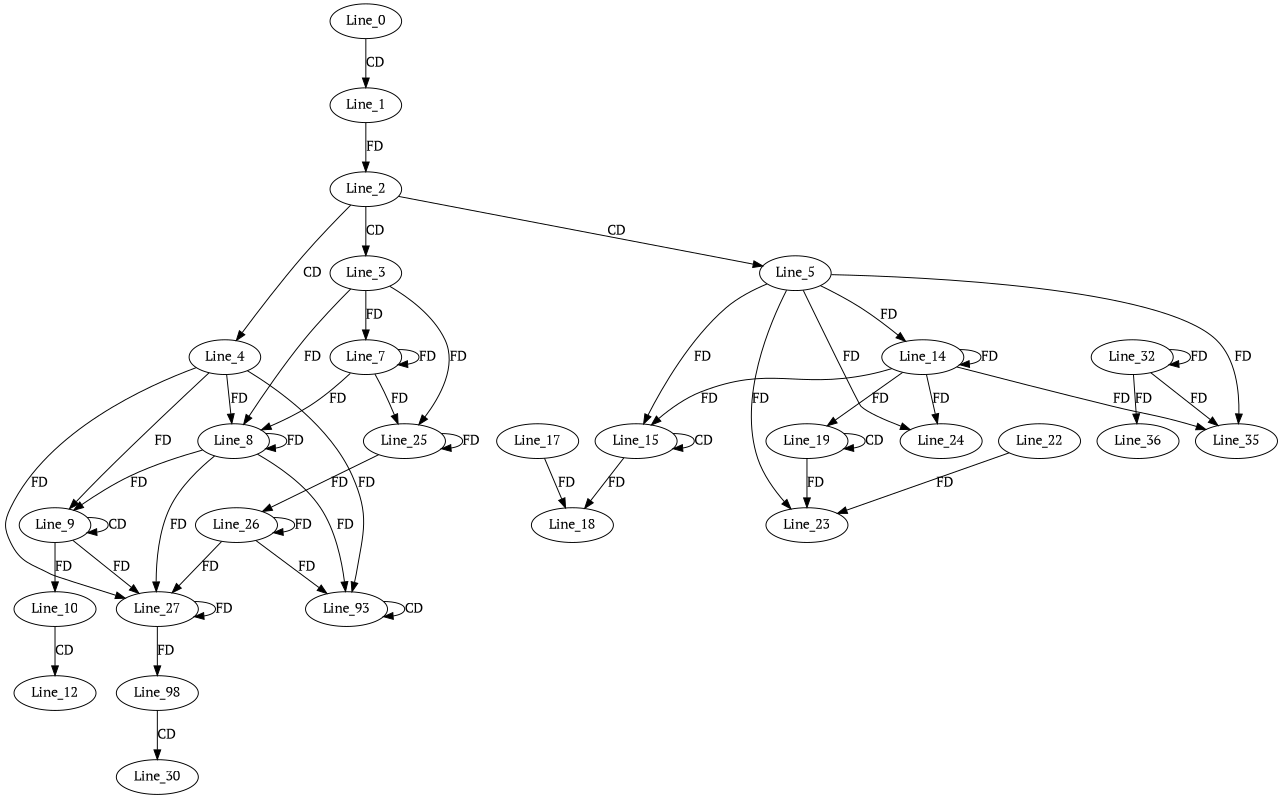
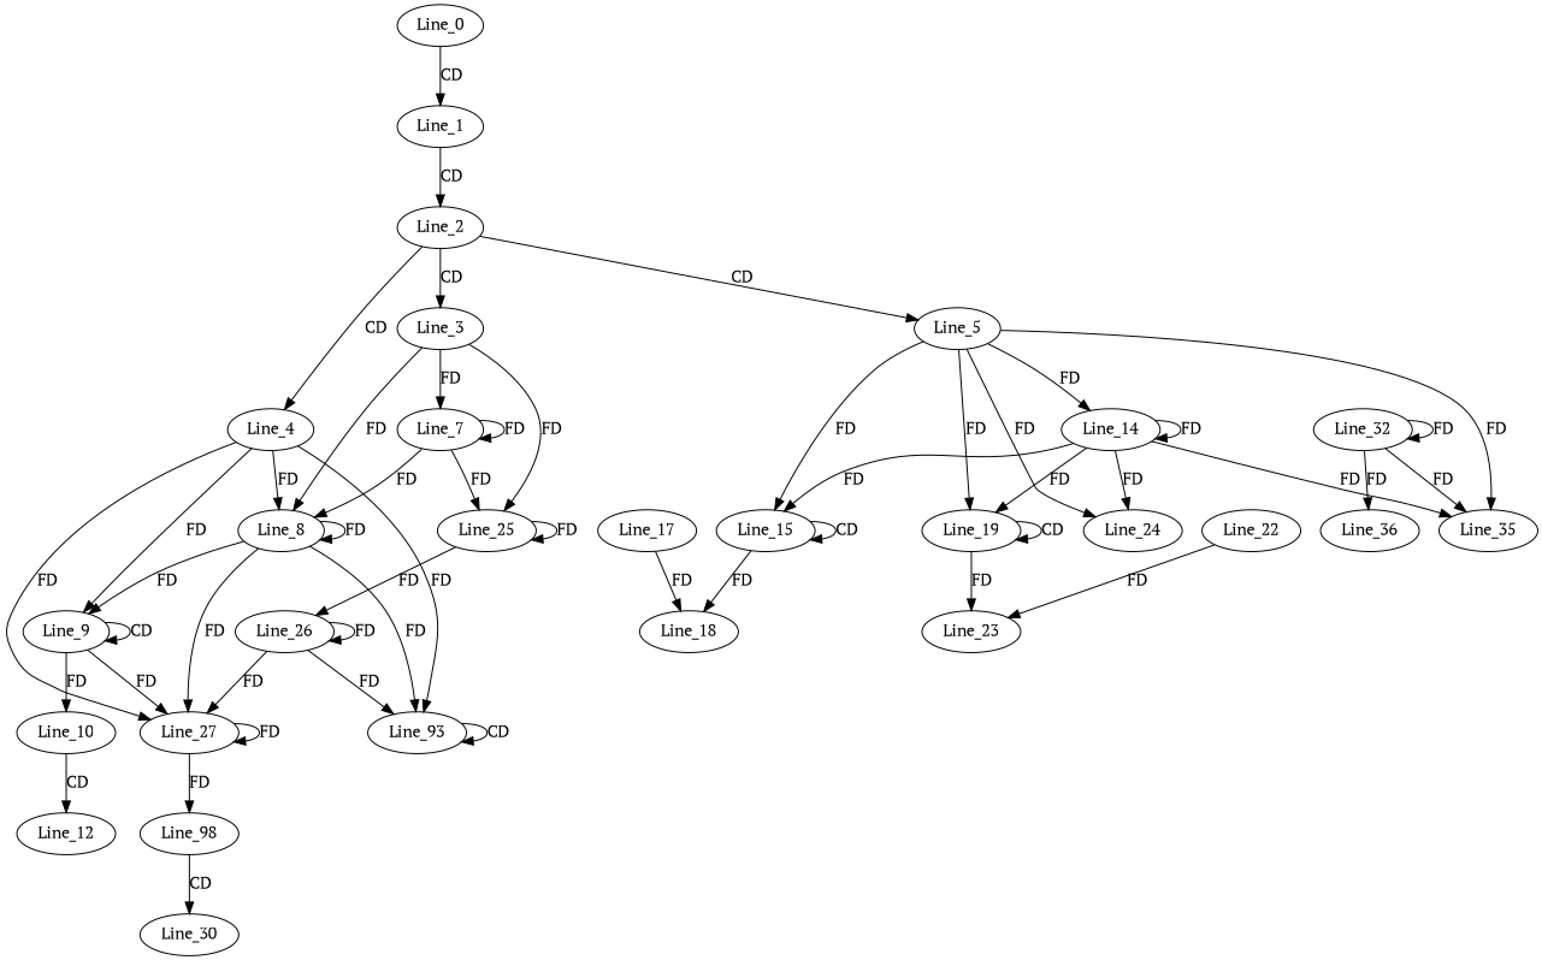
  digraph {
    fontname="PT Serif"
    node [fontname="PT Serif"]
    edge [fontname="PT Serif"]
    Line_0
    Line_1
    Line_2
    Line_3
    Line_4
    Line_5
    Line_7
    Line_8
    Line_25
    Line_9
    Line_27
    n12 [label=Line_93]
    Line_14
    Line_15
    Line_19
    Line_24
    Line_35
    Line_26
    Line_10
    n20 [label=Line_98]
    Line_18
    Line_23
    Line_12
    Line_17
    Line_22
    Line_30
    Line_32
    Line_36
    Line_0 -> Line_1 [label=CD]
-   Line_1 -> Line_2 [label=FD]
+   Line_1 -> Line_2 [label=CD]
    Line_2 -> Line_3 [label=CD]
    Line_2 -> Line_4 [label=CD]
    Line_2 -> Line_5 [label=CD]
    Line_3 -> Line_7 [label=FD]
    Line_3 -> Line_8 [label=FD]
    Line_3 -> Line_25 [label=FD]
    Line_4 -> Line_8 [label=FD]
    Line_4 -> Line_9 [label=FD]
    Line_4 -> Line_27 [label=FD]
    Line_4 -> n12 [label=FD]
    Line_5 -> Line_14 [label=FD]
    Line_5 -> Line_15 [label=FD]
-   Line_5 -> Line_23 [label=FD]
+   Line_5 -> Line_19 [label=FD]
    Line_5 -> Line_24 [label=FD]
    Line_5 -> Line_35 [label=FD]
    Line_7 -> Line_7 [label=FD]
    Line_7 -> Line_8 [label=FD]
    Line_7 -> Line_25 [label=FD]
    Line_8 -> Line_8 [label=FD]
    Line_8 -> Line_9 [label=FD]
    Line_8 -> Line_27 [label=FD]
    Line_8 -> n12 [label=FD]
    Line_25 -> Line_25 [label=FD]
    Line_25 -> Line_26 [label=FD]
    Line_9 -> Line_9 [label=CD]
    Line_9 -> Line_27 [label=FD]
    Line_9 -> Line_10 [label=FD]
    Line_27 -> Line_27 [label=FD]
    Line_27 -> n20 [label=FD]
    n12 -> n12 [label=CD]
    Line_14 -> Line_14 [label=FD]
    Line_14 -> Line_15 [label=FD]
    Line_14 -> Line_19 [label=FD]
    Line_14 -> Line_24 [label=FD]
    Line_14 -> Line_35 [label=FD]
    Line_15 -> Line_15 [label=CD]
    Line_15 -> Line_18 [label=FD]
    Line_19 -> Line_19 [label=CD]
    Line_19 -> Line_23 [label=FD]
    Line_26 -> Line_27 [label=FD]
    Line_26 -> n12 [label=FD]
    Line_26 -> Line_26 [label=FD]
    Line_10 -> Line_12 [label=CD]
    n20 -> Line_30 [label=CD]
    Line_17 -> Line_18 [label=FD]
    Line_22 -> Line_23 [label=FD]
    Line_32 -> Line_35 [label=FD]
    Line_32 -> Line_32 [label=FD]
    Line_32 -> Line_36 [label=FD]
  }
